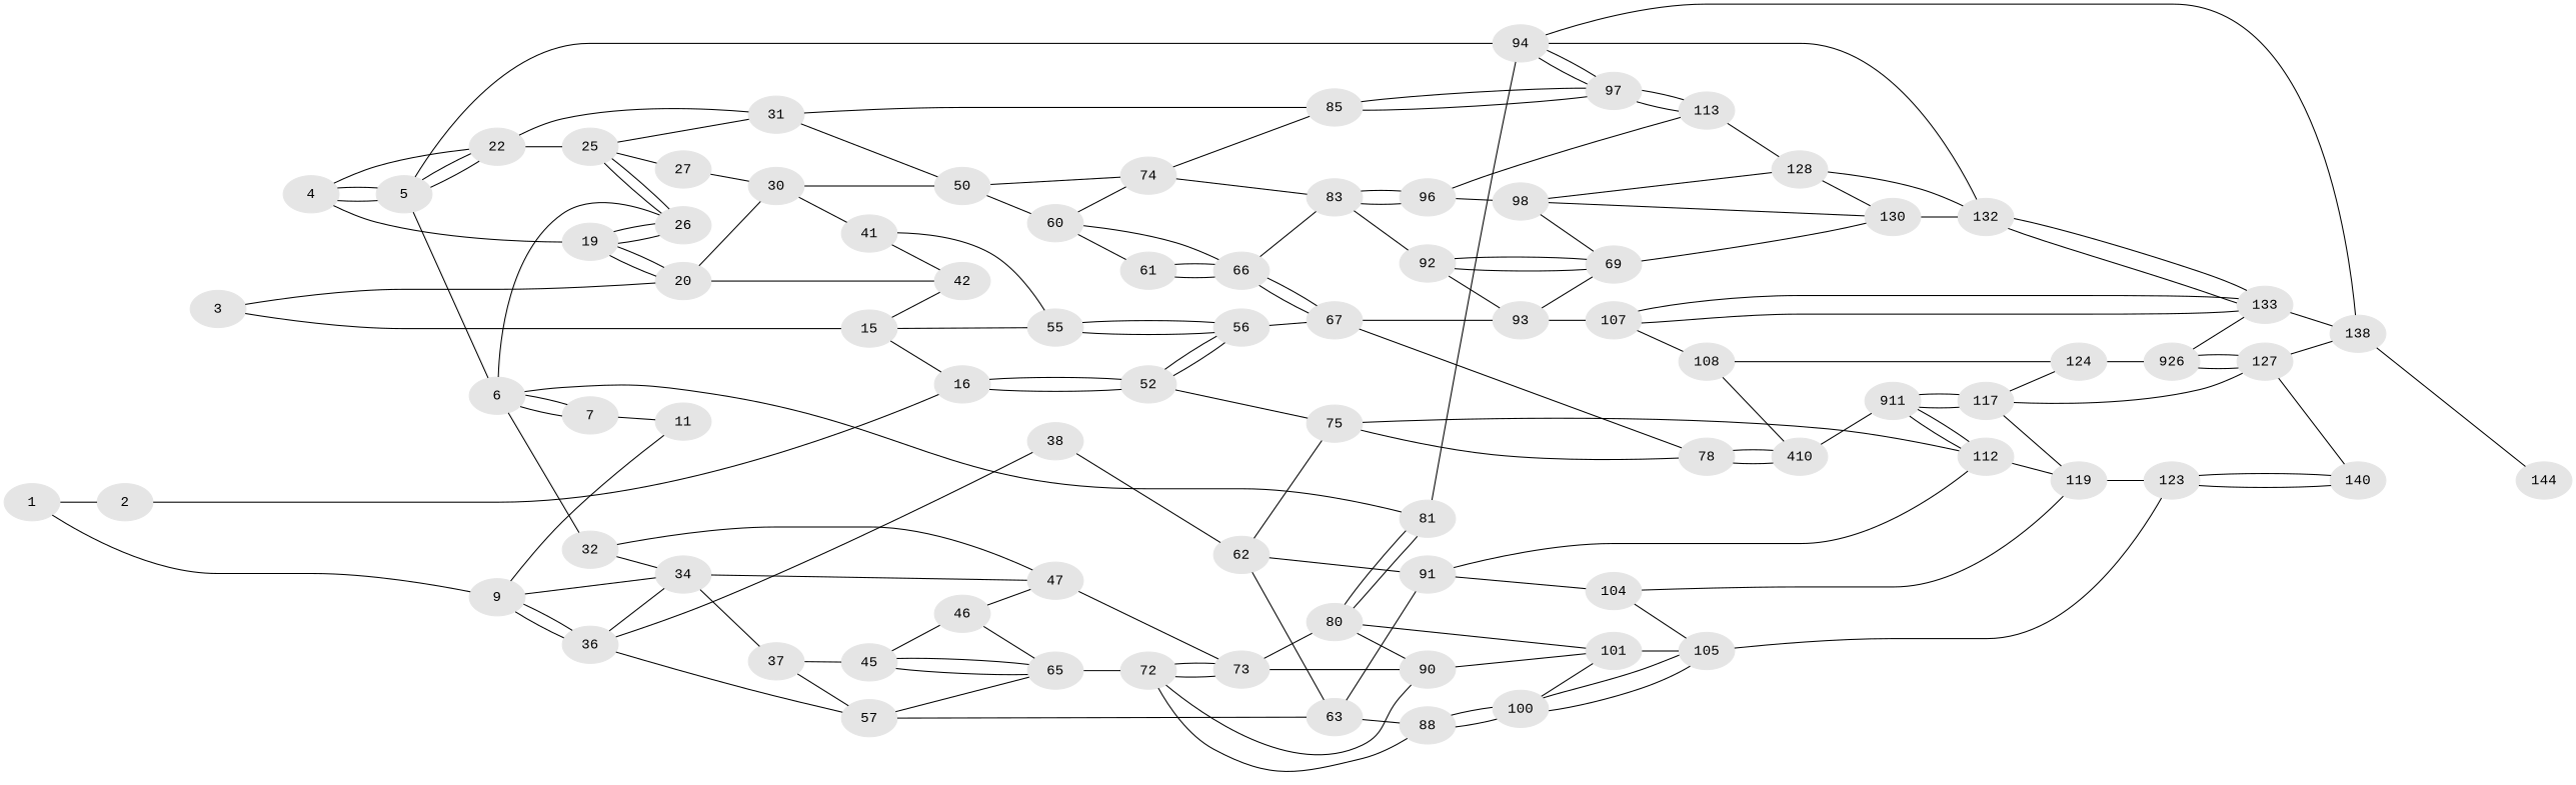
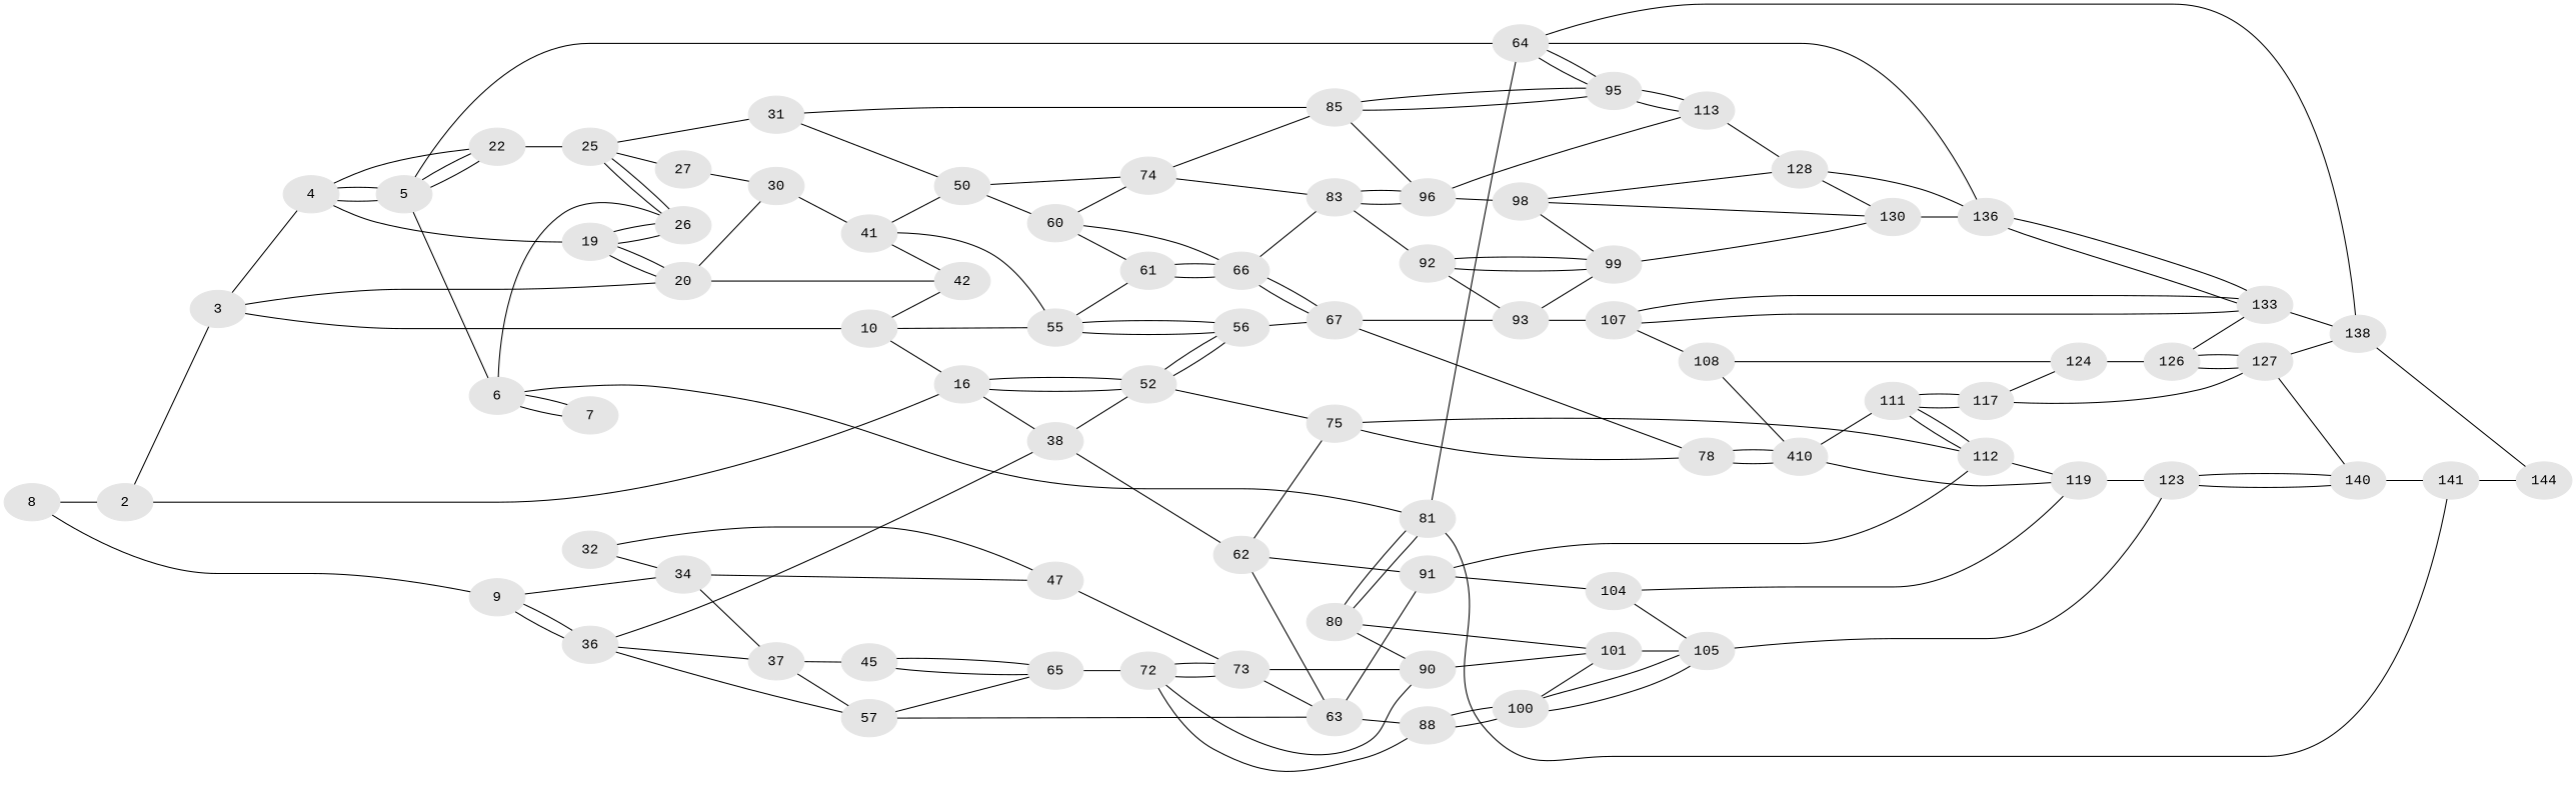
  graph {
    fontname="Liberation Mono"
    rankdir=LR
    node [color=gray90 fontname="Liberation Mono" style=filled]
    edge [fontname="Liberation Mono"]
-   1 [super="+8"]
+   1 [super="+8" label=8]
    2 [super="+13"]
    9 [super="+10"]
    3 [super="+14"]
    16 [super="+17"]
-   11 [super="+12"]
    34 [super="+35"]
    36 [super="+39"]
    4 [super="+18"]
-   15 [super="+43"]
+   15 [super="+43" label=10]
    20 [super="+21"]
    38 [super="+54"]
    52 [super="+53"]
    5
    19
    22 [super="+23"]
    42
    55 [super="+58"]
    30 [super="+40"]
    6 [super="+24"]
-   94 [super="+136"]
+   94 [super="+136" label=64]
    26
    25 [super="+29"]
    31 [super="+49"]
    7
    32 [super="+33"]
    81
-   95 [label=97]
-   132 [super="+137"]
+   95
+   132 [super="+137" label=136]
    138 [super="+143"]
    47 [super="+48"]
+   141 [super="+142"]
    37 [super="+44"]
    57 [super="+64"]
    56
    61
    62 [super="+77"]
    75 [super="+76"]
    41 [super="+51"]
    27 [super="+28"]
    50 [super="+59"]
    85 [super="+86"]
    60 [super="+69"]
    74 [super="+82"]
    96 [super="+97"]
    73 [super="+79"]
    45
    65 [super="+71"]
    63 [super="+87"]
-   46
    91 [super="+103"]
    72 [super="+89"]
    90 [super="+102"]
    80 [super="+115"]
    66 [super="+70"]
    83 [super="+84"]
    67 [super="+68"]
    78
    112 [super="+116"]
    93 [super="+106"]
    88
    104
    100
    92
    n65 [label=410]
-   99 [super="+114" label=69]
+   99 [super="+114"]
    107
    101 [super="+120"]
    119 [super="+122"]
-   111 [label=911]
+   111
    105 [super="+121"]
    144
    113
    98 [super="+129"]
    130 [super="+131"]
    108 [super="+109"]
    133 [super="+134"]
    128 [super="+135"]
    123
    140
    124 [super="+125"]
-   126 [label=926]
+   126
    117 [super="+118"]
    127 [super="+139"]
    1 -- 2 [weight=2]
    1 -- 9
+   2 -- 3
    2 -- 16
-   9 -- 11
    9 -- 34
    9 -- 36
    9 -- 36
+   3 -- 4
    3 -- 15
    3 -- 20
+   16 -- 38
    16 -- 52
    16 -- 52
    34 -- 47
    34 -- 37
    36 -- 38
-   36 -- 34
+   36 -- 37
    36 -- 57
    4 -- 5
    4 -- 5
    4 -- 19
    4 -- 22
    15 -- 16
    15 -- 42
    15 -- 55
    20 -- 42
    20 -- 30
+   38 -- 52
    38 -- 62
    52 -- 56
    52 -- 56
    52 -- 75
    5 -- 22
    5 -- 22
    5 -- 6
    5 -- 94
    19 -- 20
    19 -- 20
    19 -- 26
    19 -- 26
    22 -- 25
-   22 -- 31
    55 -- 56
    55 -- 56
+   55 -- 61
    30 -- 41
    6 -- 26
    6 -- 7
    6 -- 7
-   6 -- 32
    6 -- 81
    94 -- 95
    94 -- 95
    94 -- 132
    94 -- 138
    25 -- 26
    25 -- 26
    25 -- 31
    25 -- 27
    31 -- 50
    31 -- 85
-   7 -- 11
    32 -- 34
    32 -- 47
    81 -- 94
+   81 -- 141
    95 -- 113
    95 -- 113
    132 -- 133
    132 -- 133
    138 -- 144
    47 -- 73
+   141 -- 144 [weight=2]
    37 -- 57
    37 -- 45
    57 -- 65
    57 -- 63
    56 -- 67
    61 -- 66
    61 -- 66
    62 -- 75
    62 -- 63
    62 -- 91
    75 -- 78
    75 -- 112
    41 -- 42
    41 -- 55
-   30 -- 50
+   41 -- 50
    27 -- 30 [weight=2]
    50 -- 60
    50 -- 74
    85 -- 95
    85 -- 95
+   85 -- 96
    60 -- 61
    60 -- 74
    60 -- 66
    74 -- 85
    74 -- 83
    96 -- 113
    96 -- 98
    73 -- 90
-   73 -- 80
+   73 -- 63
    45 -- 65
    45 -- 65
-   45 -- 46
    65 -- 72
    63 -- 91
    63 -- 88
-   46 -- 47
-   46 -- 65
    91 -- 112
    91 -- 104
    72 -- 73
    72 -- 73
    72 -- 90
    72 -- 88
    90 -- 101
    80 -- 81
    80 -- 81
    80 -- 90
    80 -- 101
    66 -- 83
    66 -- 67
    66 -- 67
    83 -- 96
    83 -- 96
    83 -- 92
    67 -- 78
    67 -- 93
    78 -- n65
    78 -- n65
    112 -- 119
    93 -- 99
    93 -- 107
    88 -- 100
    88 -- 100
    104 -- 119
    104 -- 105
    100 -- 101
    100 -- 105
    100 -- 105
    92 -- 93
    92 -- 99
    92 -- 99
    n65 -- 111
    99 -- 130
    107 -- 108
    107 -- 133
    107 -- 133
    101 -- 105
    119 -- 123
    111 -- 112
    111 -- 112
    111 -- 117
    111 -- 117
    105 -- 123
    113 -- 128
    98 -- 99
    98 -- 130
    98 -- 128
    130 -- 132
    108 -- n65
    108 -- 124 [weight=2]
    133 -- 138
    128 -- 132
    128 -- 130
    123 -- 140
    123 -- 140
+   140 -- 141
    124 -- 126
    126 -- 133
    126 -- 127
    126 -- 127
-   117 -- 119
+   n65 -- 119
    117 -- 124
    117 -- 127
    127 -- 138
    127 -- 140
  }
